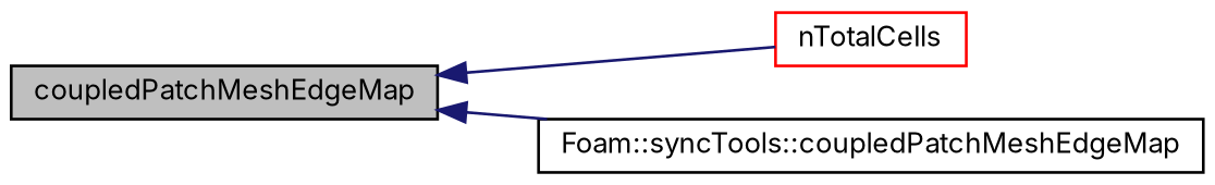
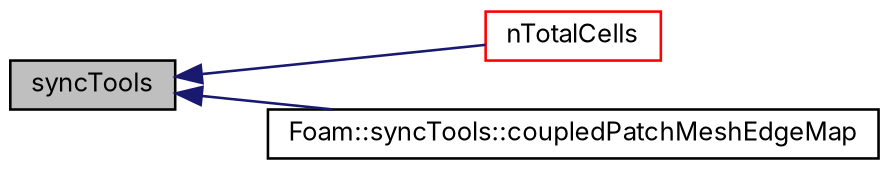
  digraph {
    fontname=Inter
    rankdir=LR
    node [color=black fontname=Inter fontsize=10 shape=record]
    edge [color=midnightblue dir=back fontname=Inter fontsize=10 labelfontname=FreeSans labelfontsize=10 style=solid]
-   n1 [fillcolor=grey75 fontcolor=black height=0.2 label=coupledPatchMeshEdgeMap style=filled width=0.4]
+   n1 [fillcolor=grey75 fontcolor=black height=0.2 label=syncTools style=filled width=0.4]
    n2 [color=red height=0.2 label=nTotalCells width=0.4]
    n3 [height=0.2 label="Foam::syncTools::coupledPatchMeshEdgeMap" width=0.4]
    n1 -> n2
    n1 -> n3
  }
